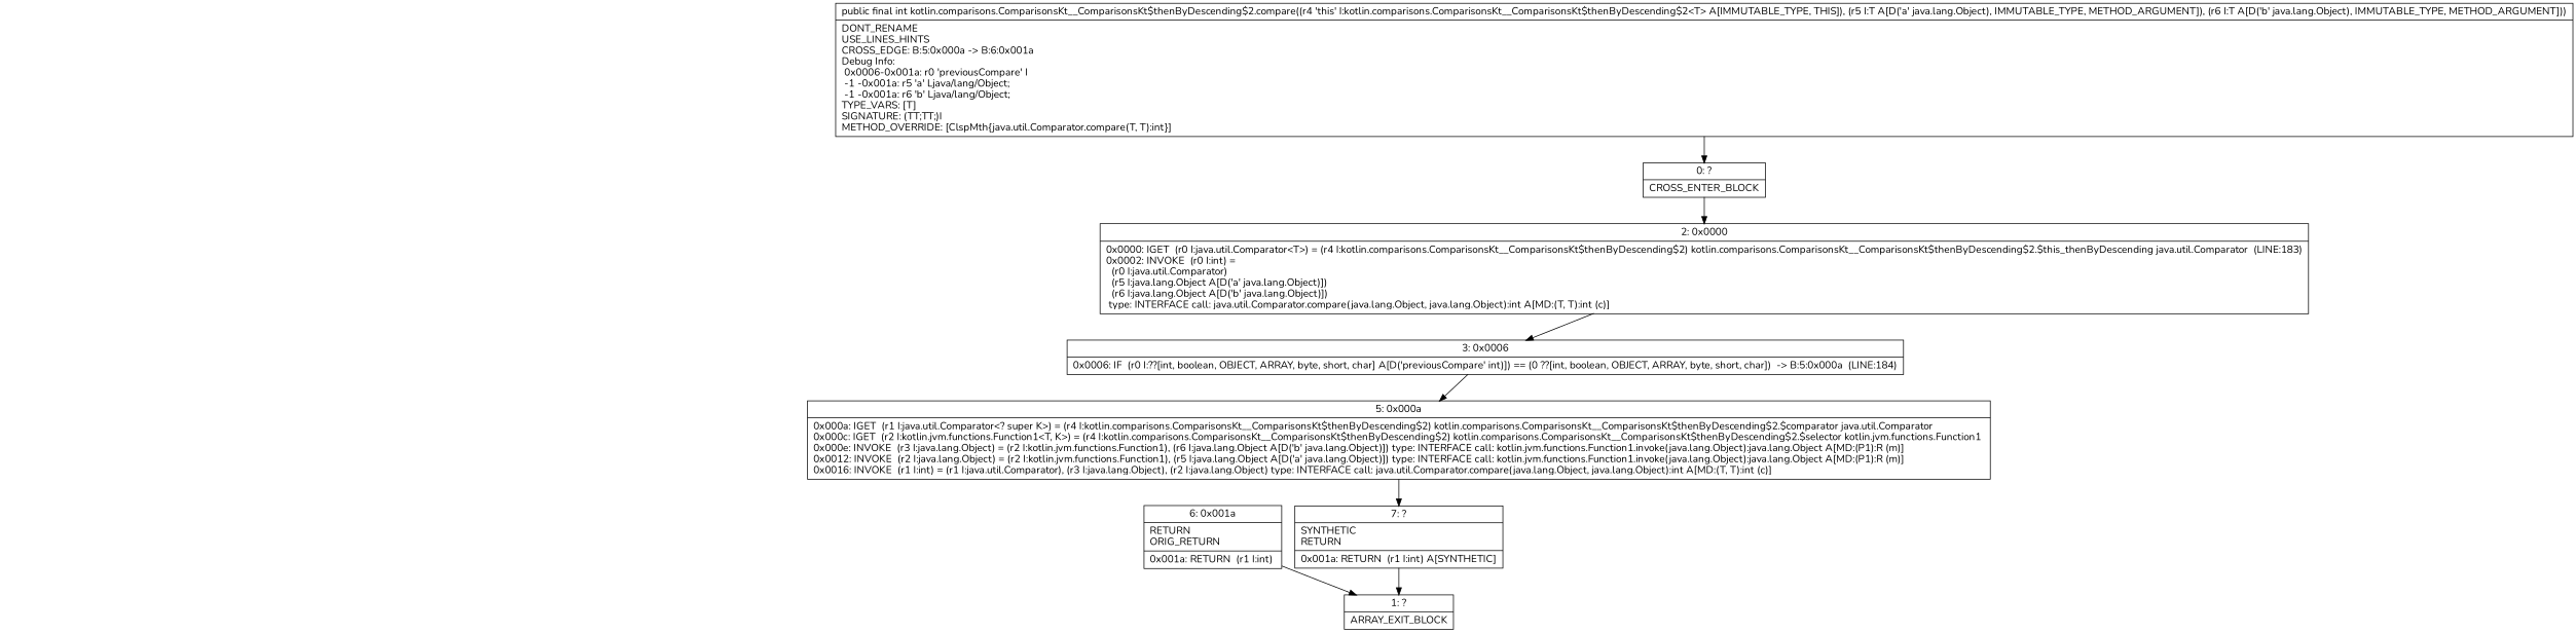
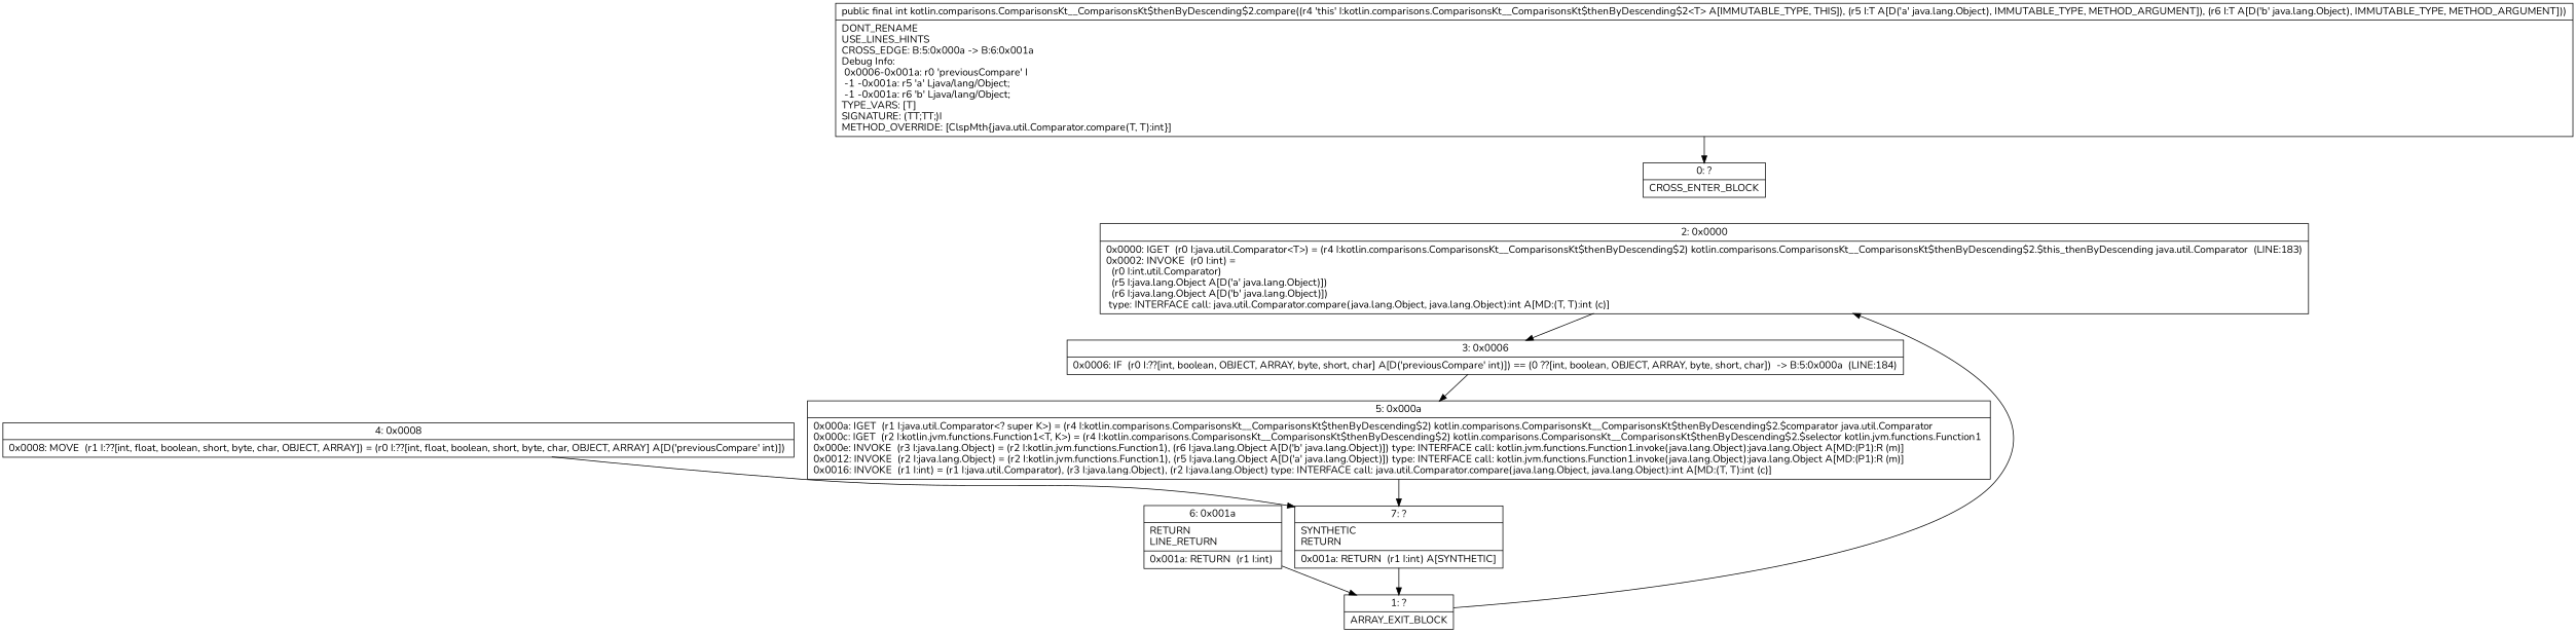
  digraph {
    fontname=Nunito
    node [fontname=Nunito shape=record]
    edge [fontname=Nunito]
    n1 [label="{0\:\ ?|CROSS_ENTER_BLOCK\l}"]
-   n2 [label="{2\:\ 0x0000|0x0000: IGET  (r0 I:java.util.Comparator\<T\>) = (r4 I:kotlin.comparisons.ComparisonsKt__ComparisonsKt$thenByDescending$2) kotlin.comparisons.ComparisonsKt__ComparisonsKt$thenByDescending$2.$this_thenByDescending java.util.Comparator  (LINE:183)\l0x0002: INVOKE  (r0 I:int) = \l  (r0 I:java.util.Comparator)\l  (r5 I:java.lang.Object A[D('a' java.lang.Object)])\l  (r6 I:java.lang.Object A[D('b' java.lang.Object)])\l type: INTERFACE call: java.util.Comparator.compare(java.lang.Object, java.lang.Object):int A[MD:(T, T):int (c)]\l}"]
+   n2 [label="{2\:\ 0x0000|0x0000: IGET  (r0 I:java.util.Comparator\<T\>) = (r4 I:kotlin.comparisons.ComparisonsKt__ComparisonsKt$thenByDescending$2) kotlin.comparisons.ComparisonsKt__ComparisonsKt$thenByDescending$2.$this_thenByDescending java.util.Comparator  (LINE:183)\l0x0002: INVOKE  (r0 I:int) = \l  (r0 I:int.util.Comparator)\l  (r5 I:java.lang.Object A[D('a' java.lang.Object)])\l  (r6 I:java.lang.Object A[D('b' java.lang.Object)])\l type: INTERFACE call: java.util.Comparator.compare(java.lang.Object, java.lang.Object):int A[MD:(T, T):int (c)]\l}"]
    n3 [label="{3\:\ 0x0006|0x0006: IF  (r0 I:??[int, boolean, OBJECT, ARRAY, byte, short, char] A[D('previousCompare' int)]) == (0 ??[int, boolean, OBJECT, ARRAY, byte, short, char])  \-\> B:5:0x000a  (LINE:184)\l}"]
    n4 [label="{5\:\ 0x000a|0x000a: IGET  (r1 I:java.util.Comparator\<? super K\>) = (r4 I:kotlin.comparisons.ComparisonsKt__ComparisonsKt$thenByDescending$2) kotlin.comparisons.ComparisonsKt__ComparisonsKt$thenByDescending$2.$comparator java.util.Comparator \l0x000c: IGET  (r2 I:kotlin.jvm.functions.Function1\<T, K\>) = (r4 I:kotlin.comparisons.ComparisonsKt__ComparisonsKt$thenByDescending$2) kotlin.comparisons.ComparisonsKt__ComparisonsKt$thenByDescending$2.$selector kotlin.jvm.functions.Function1 \l0x000e: INVOKE  (r3 I:java.lang.Object) = (r2 I:kotlin.jvm.functions.Function1), (r6 I:java.lang.Object A[D('b' java.lang.Object)]) type: INTERFACE call: kotlin.jvm.functions.Function1.invoke(java.lang.Object):java.lang.Object A[MD:(P1):R (m)]\l0x0012: INVOKE  (r2 I:java.lang.Object) = (r2 I:kotlin.jvm.functions.Function1), (r5 I:java.lang.Object A[D('a' java.lang.Object)]) type: INTERFACE call: kotlin.jvm.functions.Function1.invoke(java.lang.Object):java.lang.Object A[MD:(P1):R (m)]\l0x0016: INVOKE  (r1 I:int) = (r1 I:java.util.Comparator), (r3 I:java.lang.Object), (r2 I:java.lang.Object) type: INTERFACE call: java.util.Comparator.compare(java.lang.Object, java.lang.Object):int A[MD:(T, T):int (c)]\l}"]
+   n5 [label="{4\:\ 0x0008|0x0008: MOVE  (r1 I:??[int, float, boolean, short, byte, char, OBJECT, ARRAY]) = (r0 I:??[int, float, boolean, short, byte, char, OBJECT, ARRAY] A[D('previousCompare' int)]) \l}"]
    n6 [label="{7\:\ ?|SYNTHETIC\lRETURN\l|0x001a: RETURN  (r1 I:int) A[SYNTHETIC]\l}"]
    n7 [label="{1\:\ ?|ARRAY_EXIT_BLOCK\l}"]
-   n8 [label="{6\:\ 0x001a|RETURN\lORIG_RETURN\l|0x001a: RETURN  (r1 I:int) \l}"]
+   n8 [label="{6\:\ 0x001a|RETURN\lLINE_RETURN\l|0x001a: RETURN  (r1 I:int) \l}"]
    n9 [label="{public final int kotlin.comparisons.ComparisonsKt__ComparisonsKt$thenByDescending$2.compare((r4 'this' I:kotlin.comparisons.ComparisonsKt__ComparisonsKt$thenByDescending$2\<T\> A[IMMUTABLE_TYPE, THIS]), (r5 I:T A[D('a' java.lang.Object), IMMUTABLE_TYPE, METHOD_ARGUMENT]), (r6 I:T A[D('b' java.lang.Object), IMMUTABLE_TYPE, METHOD_ARGUMENT]))  | DONT_RENAME\lUSE_LINES_HINTS\lCROSS_EDGE: B:5:0x000a \-\> B:6:0x001a\lDebug Info:\l  0x0006\-0x001a: r0 'previousCompare' I\l  \-1 \-0x001a: r5 'a' Ljava\/lang\/Object;\l  \-1 \-0x001a: r6 'b' Ljava\/lang\/Object;\lTYPE_VARS: [T]\lSIGNATURE: (TT;TT;)I\lMETHOD_OVERRIDE: [ClspMth\{java.util.Comparator.compare(T, T):int\}]\l}"]
-   n1 -> n2
+   n7 -> n2
    n2 -> n3
    n3 -> n4
    n4 -> n6
+   n5 -> n6
    n6 -> n7
    n8 -> n7
    n9 -> n1
  }
